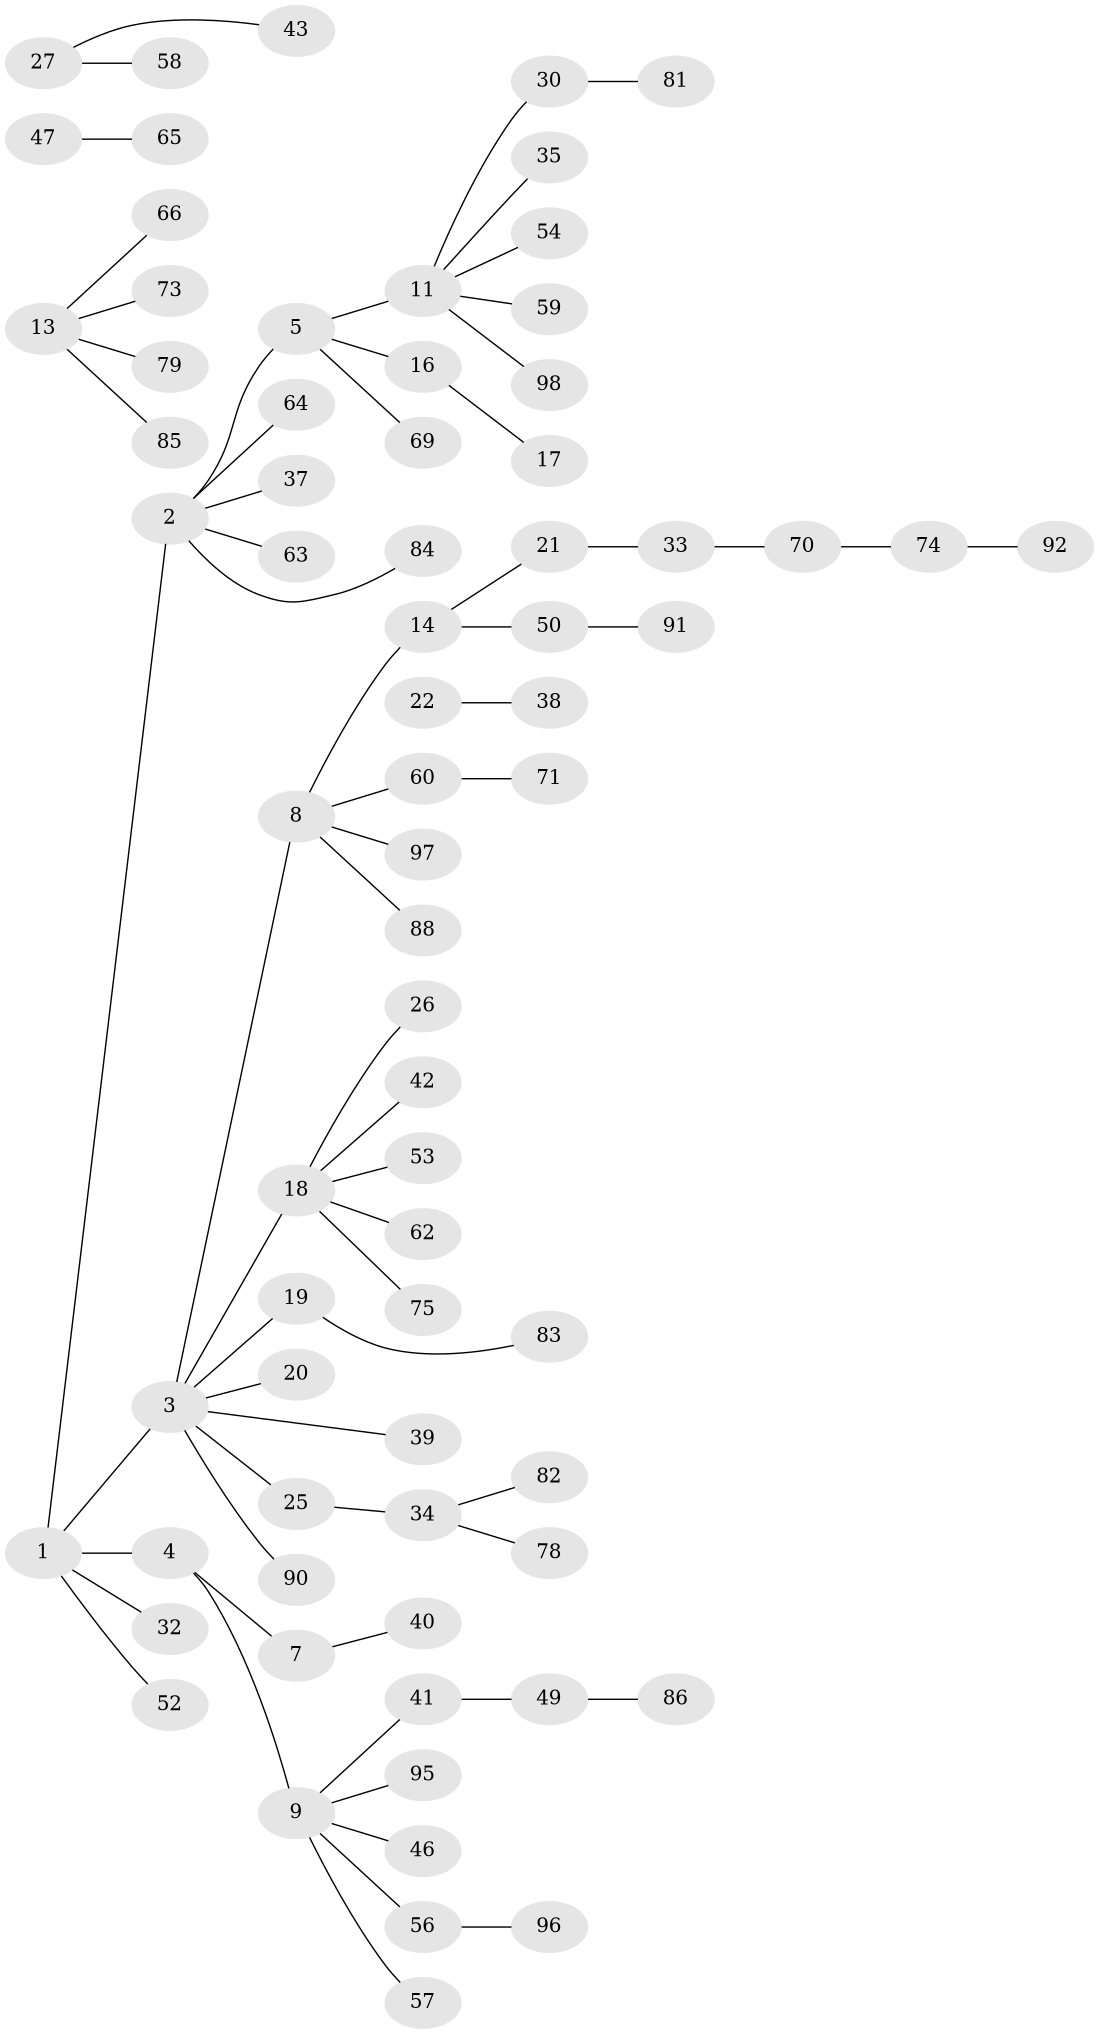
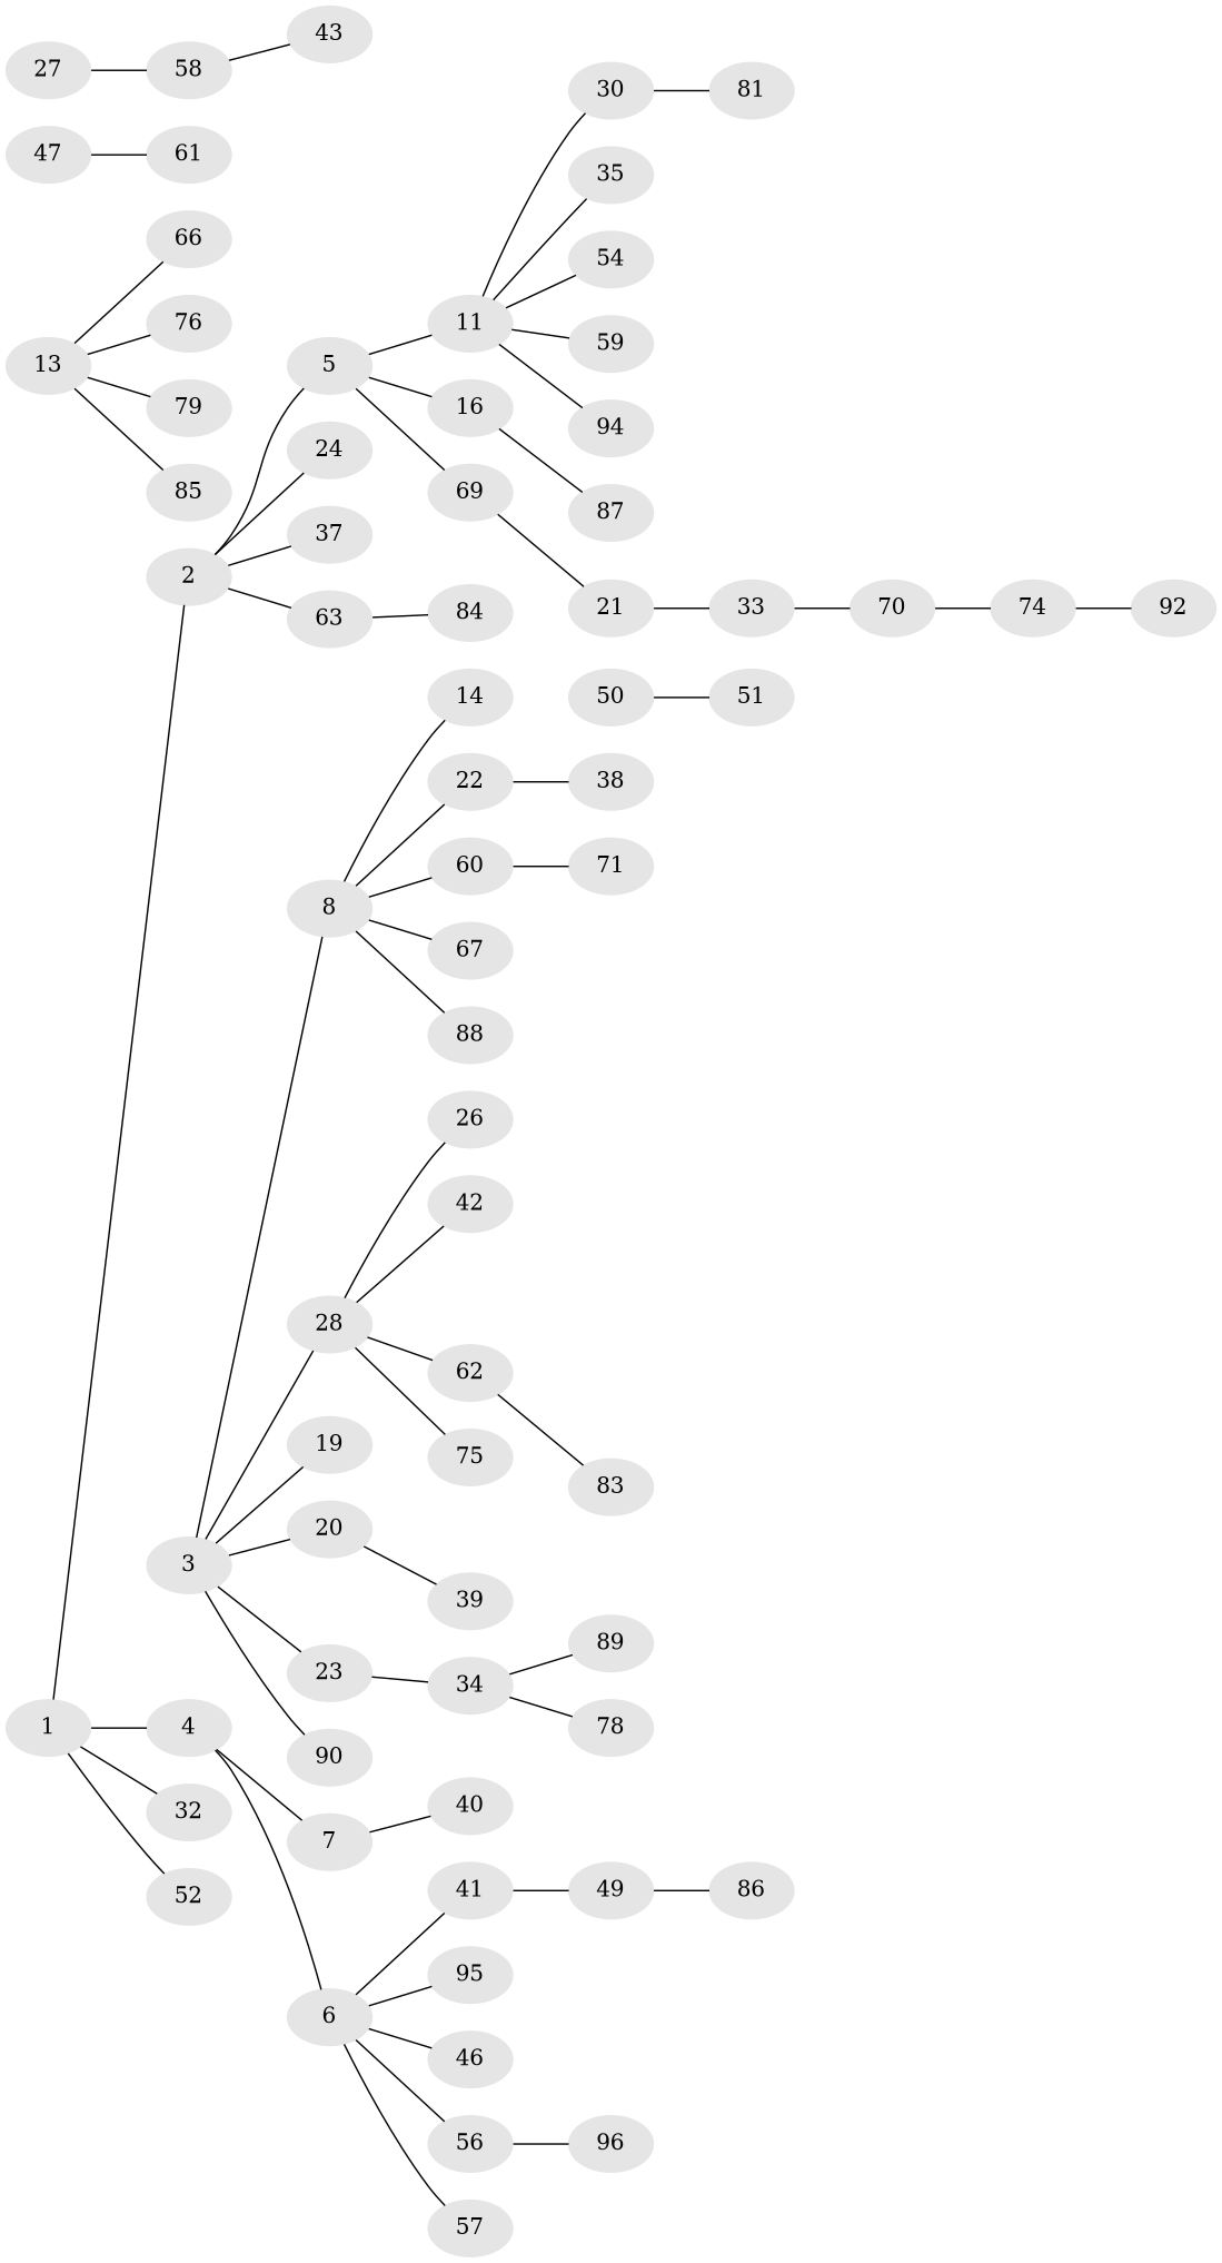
  graph {
    rankdir=LR
    node [color=gray90 style=filled]
    1 [super="+31"]
    2 [super="+25"]
    3 [super="+6"]
    4
    32
    52
    5 [super="+10"]
-   24 [label=64]
+   24
    37
    63
    n11 [label=84]
    8 [super="+36"]
-   18 [super="+26"]
+   18 [super="+26" label=28]
    19 [super="+54"]
    20
-   23 [label=25]
+   23
    39
    90
    7
-   9 [super="+15"]
+   9 [super="+15" label=6]
    11 [super="+12"]
    16
    69
    14
    22 [super="+28"]
    60
-   67 [super="+93" label=97]
+   67 [super="+93"]
    88
    n29 [label=26]
    42
-   53
    62
    75
    83
    34 [super="+77"]
    40
    41
    n38 [label=95 super="+97"]
    46
    56
    57
    30 [super="+73"]
    35
    n44 [label=54]
    59
-   94 [label=98]
-   17
+   94
+   17 [label=87]
    13 [super="+65"]
    66
-   76 [label=73]
+   76
    79
    85
    21 [super="+48"]
    50 [super="+68"]
    38
    71 [super="+95"]
    49 [super="+70"]
    96
    81
    47 [super="+51"]
-   61 [label=65]
+   61
    33 [super="+80"]
-   91
+   91 [label=51]
    27 [super="+55"]
    43
    58
    n67 [label=70]
-   89 [label=82]
+   89
    78
    74 [super="+87"]
    86
    92
    1 -- 2
-   1 -- 3
    1 -- 4
    1 -- 32
    1 -- 52
    2 -- 5
    2 -- 24
    2 -- 37
    2 -- 63
-   2 -- n11
+   63 -- n11
    3 -- 8
    3 -- 18
    3 -- 19
    3 -- 20
    3 -- 23
-   3 -- 39
+   20 -- 39
    3 -- 90
    4 -- 7
    4 -- 9
    5 -- 11
    5 -- 16
    5 -- 69
    8 -- 14
+   8 -- 22
    8 -- 60
    8 -- 67
    8 -- 88
    18 -- n29
    18 -- 42
-   18 -- 53
    18 -- 62
    18 -- 75
-   19 -- 83
+   62 -- 83
    23 -- 34
    7 -- 40
    9 -- 41
    9 -- n38
    9 -- 46
    9 -- 56
    9 -- 57
    11 -- 30
    11 -- 35
    11 -- n44
    11 -- 59
    11 -- 94
    16 -- 17
-   14 -- 21
-   14 -- 50
+   69 -- 21
    22 -- 38
    60 -- 71
    34 -- 89
    34 -- 78
    41 -- 49
    56 -- 96
    30 -- 81
    13 -- 66
    13 -- 76
    13 -- 79
    13 -- 85
    21 -- 33
    50 -- 91
    49 -- 86
    47 -- 61
    33 -- n67
-   27 -- 43
+   58 -- 43
    27 -- 58
    n67 -- 74
    74 -- 92
  }
